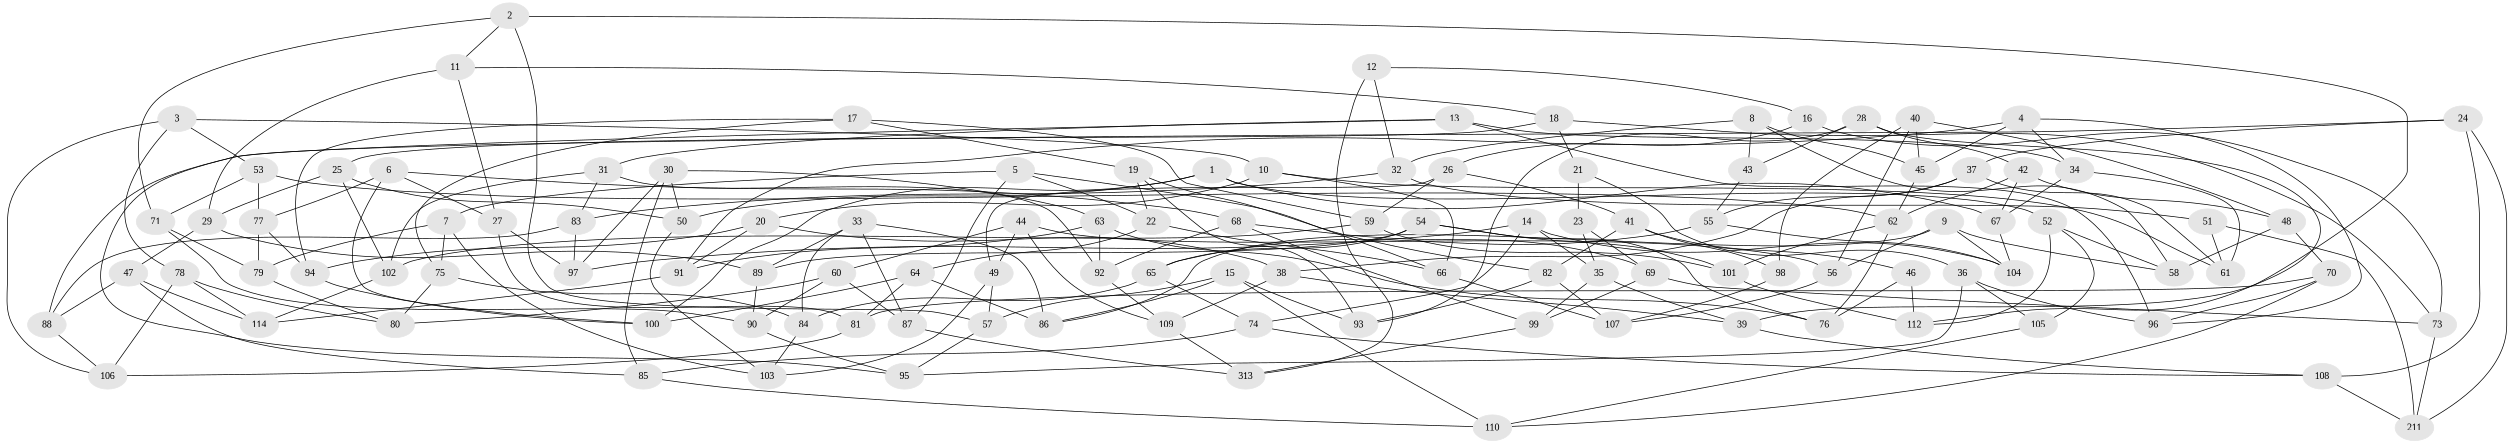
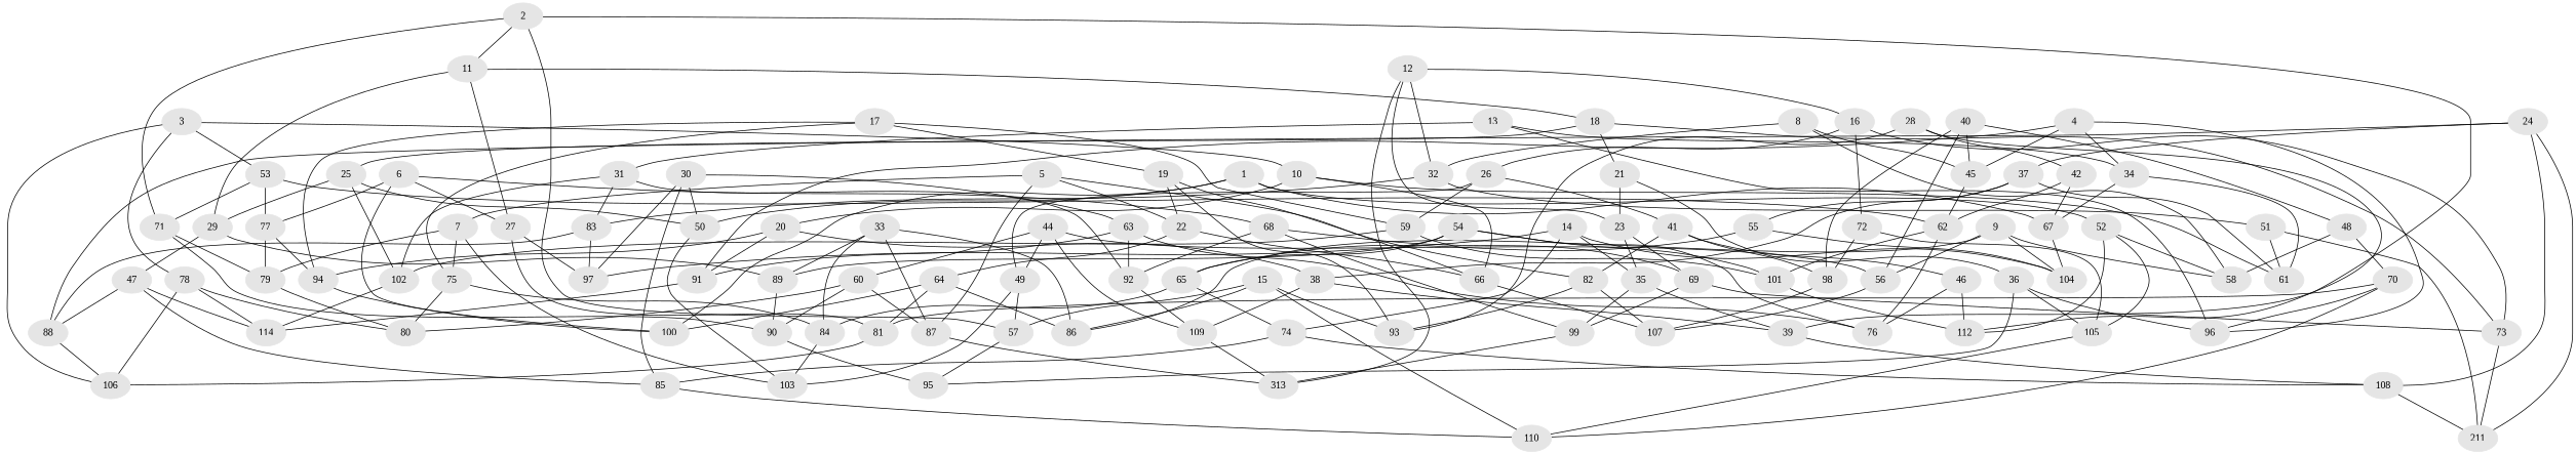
  graph {
    fontname="Liberation Serif"
    node [color=gray90 fontname="Liberation Serif" style=filled]
    edge [fontname="Liberation Serif"]
    1
    50
    52
    67
    100
    103
    58
    112
    105
    104
    2
    11
    39
    57
    71
    27
    18
    29
    108
    95
    79
    90
    3
    10
    53
    78
    106
    20
    61
    66
    77
    62
    114
    80
    4
    34
    45
    91
    96
    5
    7
    22
    82
    87
    75
    64
    93
    107
    n49 [label=313]
    6
    68
    97
    81
    69
    92
    99
    94
    84
    8
    32
-   43
    83
    51
    55
    9
    56
    86
    38
    73
    21
    25
    47
    89
    12
    16
    23
    26
+   72
    35
    13
    31
    102
    14
    74
    85
    15
    110
    59
    41
    49
    98
    n92 [label=211]
    17
    19
    101
    36
    109
    24
    37
    88
    46
    28
    42
    48
    30
    63
    76
    33
    65
    40
    70
    44
    60
    54
    1 -- 50
    1 -- 52
    1 -- 67
    1 -- 100
    50 -- 103
    52 -- 58
    52 -- 112
    52 -- 105
    67 -- 104
    105 -- 110
    2 -- 11
    2 -- 39
    2 -- 57
    2 -- 71
    11 -- 27
    11 -- 18
    11 -- 29
    39 -- 108
    57 -- 95
    71 -- 79
    71 -- 90
    27 -- 97
    27 -- 81
    18 -- 73
    18 -- 21
    18 -- 25
    29 -- 47
    29 -- 89
    108 -- n92
    79 -- 80
    90 -- 95
    3 -- 10
    3 -- 53
    3 -- 78
    3 -- 106
    10 -- 20
    10 -- 61
    10 -- 66
    53 -- 71
    53 -- 77
    53 -- 62
    78 -- 106
    78 -- 114
    78 -- 80
    20 -- 91
    20 -- 94
    20 -- 38
    66 -- 107
    77 -- 79
    77 -- 94
    62 -- 101
    62 -- 76
    4 -- 34
    4 -- 45
    4 -- 91
    4 -- 96
    34 -- 67
    34 -- 61
    45 -- 62
    91 -- 114
    5 -- 7
    5 -- 22
    5 -- 82
    5 -- 87
    7 -- 103
    7 -- 79
    7 -- 75
    22 -- 66
    22 -- 64
    82 -- 93
    82 -- 107
    87 -- n49
    75 -- 80
    75 -- 84
    64 -- 100
    64 -- 81
    64 -- 86
    6 -- 100
    6 -- 27
    6 -- 77
    6 -- 68
    68 -- 69
    68 -- 92
    68 -- 99
    81 -- 106
    69 -- 99
    69 -- 73
    92 -- 109
    99 -- n49
    94 -- 100
    84 -- 103
    8 -- 58
    8 -- 45
    8 -- 32
-   8 -- 43
    32 -- 83
    32 -- 51
-   43 -- 55
    83 -- 97
    83 -- 88
    51 -- 61
    51 -- n92
    55 -- 104
    55 -- 65
    9 -- 58
    9 -- 104
    9 -- 56
    9 -- 86
    56 -- 107
    38 -- 39
    38 -- 109
    73 -- n92
    21 -- 23
    21 -- 36
    25 -- 50
    25 -- 29
    25 -- 102
    47 -- 114
    47 -- 85
    47 -- 88
    89 -- 90
    12 -- n49
    12 -- 32
    12 -- 16
+   12 -- 23
    16 -- 73
    16 -- 26
+   16 -- 72
    23 -- 69
    23 -- 35
    26 -- 59
    26 -- 41
    26 -- 49
+   72 -- 105
+   72 -- 98
    35 -- 39
    35 -- 99
-   13 -- 95
    13 -- 34
    13 -- 96
    13 -- 31
    31 -- 92
    31 -- 83
    31 -- 102
    102 -- 114
    14 -- 104
    14 -- 97
    14 -- 35
    14 -- 74
    74 -- 108
    74 -- 85
    85 -- 110
    15 -- 57
    15 -- 93
    15 -- 86
    15 -- 110
    59 -- 102
    59 -- 101
    41 -- 82
    41 -- 98
    41 -- 46
    49 -- 103
    49 -- 57
    98 -- 107
    17 -- 75
    17 -- 94
    17 -- 59
    17 -- 19
    19 -- 66
    19 -- 22
    19 -- 93
    101 -- 112
    36 -- 105
    36 -- 95
    36 -- 96
    109 -- n49
    24 -- 108
    24 -- n92
    24 -- 37
    24 -- 88
    37 -- 61
    37 -- 55
    37 -- 38
    88 -- 106
    46 -- 112
    46 -- 76
    28 -- 112
    28 -- 93
-   28 -- 43
    28 -- 42
    42 -- 67
    42 -- 62
-   42 -- 48
    48 -- 58
    48 -- 70
    30 -- 50
    30 -- 97
    30 -- 85
    30 -- 63
    63 -- 91
    63 -- 92
    63 -- 76
    33 -- 87
    33 -- 84
    33 -- 86
    33 -- 89
    65 -- 84
    65 -- 74
    40 -- 45
    40 -- 56
    40 -- 98
    40 -- 48
    70 -- 96
    70 -- 81
    70 -- 110
    44 -- 56
    44 -- 49
    44 -- 109
    44 -- 60
    60 -- 90
    60 -- 80
    60 -- 87
    54 -- 89
    54 -- 101
    54 -- 76
    54 -- 65
  }
